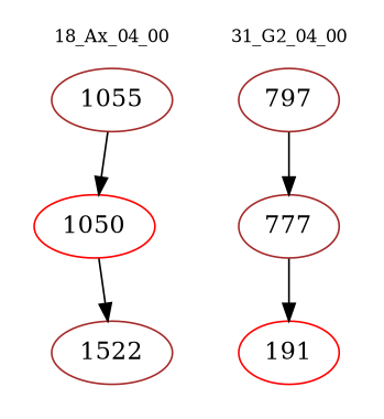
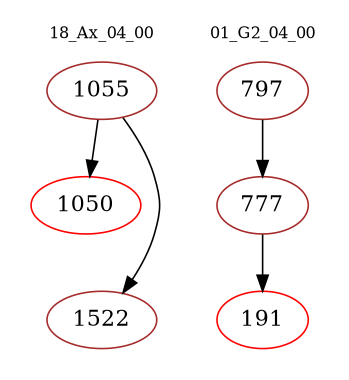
  digraph {
    node [color=brown]
    edge [color=black]
    n1 [label=1055]
    n2 [color=red label=1050]
    n3 [label=1522]
    n4 [label=797]
    n5 [label=777]
    n6 [color=red label=191]
    subgraph cluster_1 {
      color=white
      fontsize=10
      label="18_Ax_04_00"
      n1
      n2
      n3
    }
    subgraph cluster_2 {
      color=white
      fontsize=10
-     label="31_G2_04_00"
+     label="01_G2_04_00"
      n4
      n5
      n6
    }
    n1 -> n2
-   n2 -> n3
+   n1 -> n3
    n4 -> n5
    n5 -> n6
  }
